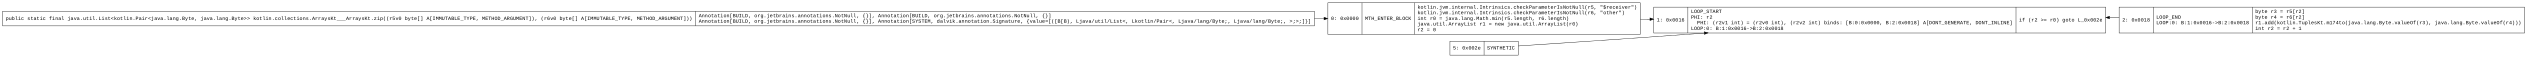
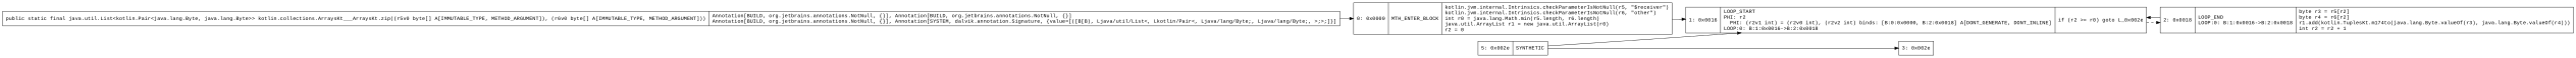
  digraph {
    fontname="Liberation Mono"
    rankdir=LR
    node [fontname="Liberation Mono" shape=record]
    edge [fontname="Liberation Mono"]
    n1 [label="{0\:\ 0x0000|MTH_ENTER_BLOCK\l|kotlin.jvm.internal.Intrinsics.checkParameterIsNotNull(r5, \"$receiver\")\lkotlin.jvm.internal.Intrinsics.checkParameterIsNotNull(r6, \"other\")\lint r0 = java.lang.Math.min(r5.length, r6.length)\ljava.util.ArrayList r1 = new java.util.ArrayList(r0)\lr2 = 0\l}"]
    n2 [label="{1\:\ 0x0016|LOOP_START\lPHI: r2 \l  PHI: (r2v1 int) = (r2v0 int), (r2v2 int) binds: [B:0:0x0000, B:2:0x0018] A[DONT_GENERATE, DONT_INLINE]\lLOOP:0: B:1:0x0016\-\>B:2:0x0018\l|if (r2 \>= r0) goto L_0x002e\l}"]
    n3 [label="{2\:\ 0x0018|LOOP_END\lLOOP:0: B:1:0x0016\-\>B:2:0x0018\l|byte r3 = r5[r2]\lbyte r4 = r6[r2]\lr1.add(kotlin.TuplesKt.m174to(java.lang.Byte.valueOf(r3), java.lang.Byte.valueOf(r4)))\lint r2 = r2 + 1\l}"]
    n4 [label="{5\:\ 0x002e|SYNTHETIC\l}"]
+   n5 [label="{3\:\ 0x002e}"]
    n6 [label="{public static final java.util.List\<kotlin.Pair\<java.lang.Byte, java.lang.Byte\>\> kotlin.collections.ArraysKt___ArraysKt.zip((r5v0 byte[] A[IMMUTABLE_TYPE, METHOD_ARGUMENT]), (r6v0 byte[] A[IMMUTABLE_TYPE, METHOD_ARGUMENT]))  | Annotation[BUILD, org.jetbrains.annotations.NotNull, \{\}], Annotation[BUILD, org.jetbrains.annotations.NotNull, \{\}]\lAnnotation[BUILD, org.jetbrains.annotations.NotNull, \{\}], Annotation[SYSTEM, dalvik.annotation.Signature, \{value=[([B[B), Ljava\/util\/List\<, Lkotlin\/Pair\<, Ljava\/lang\/Byte;, Ljava\/lang\/Byte;, \>;\>;]\}]\l}"]
    n1 -> n2
+   n2 -> n3 [style=dashed]
    n3 -> n2
    n4 -> n2
+   n4 -> n5
    n6 -> n1
  }
